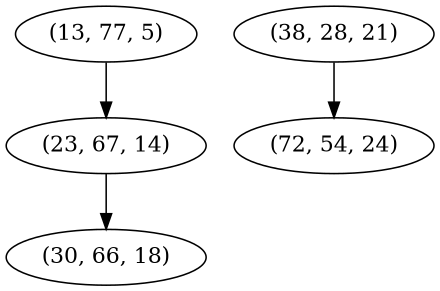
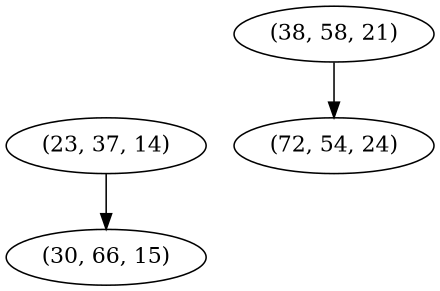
  digraph {
-   "(13, 77, 5)"
-   "(23, 67, 14)"
-   "(30, 66, 15)" [label="(30, 66, 18)"]
+   "(23, 67, 14)" [label="(23, 37, 14)"]
+   "(30, 66, 15)"
    n4 [label="(72, 54, 24)"]
-   "(38, 58, 21)" [label="(38, 28, 21)"]
-   "(13, 77, 5)" -> "(23, 67, 14)"
+   "(38, 58, 21)"
    "(23, 67, 14)" -> "(30, 66, 15)"
    "(38, 58, 21)" -> n4
  }
